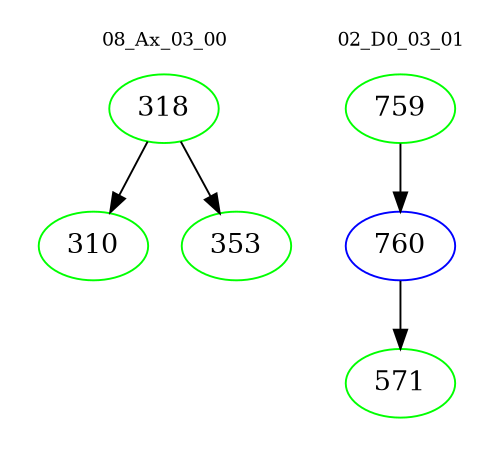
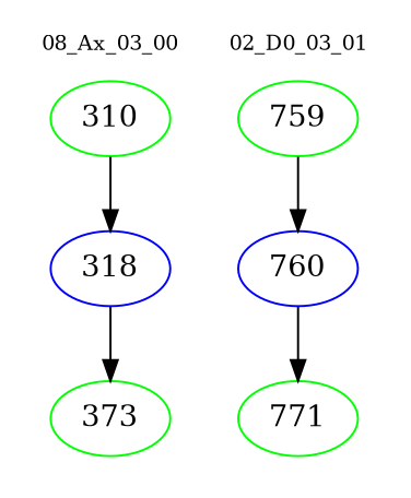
  digraph {
    node [color=green]
    edge [color=black]
-   n1 [label=318]
+   n1 [color=blue label=318]
    n2 [label=310]
-   n3 [label=353]
+   n3 [label=373]
    n4 [color=blue label=760]
    n5 [label=759]
-   n6 [label=571]
+   n6 [label=771]
    subgraph cluster_1 {
      color=white
      fontsize=10
      label="08_Ax_03_00"
      n1
      n2
      n3
    }
    subgraph cluster_2 {
      color=white
      fontsize=10
      label="02_D0_03_01"
      n4
      n5
      n6
    }
-   n1 -> n2
+   n2 -> n1
    n1 -> n3
    n4 -> n6
    n5 -> n4
  }
